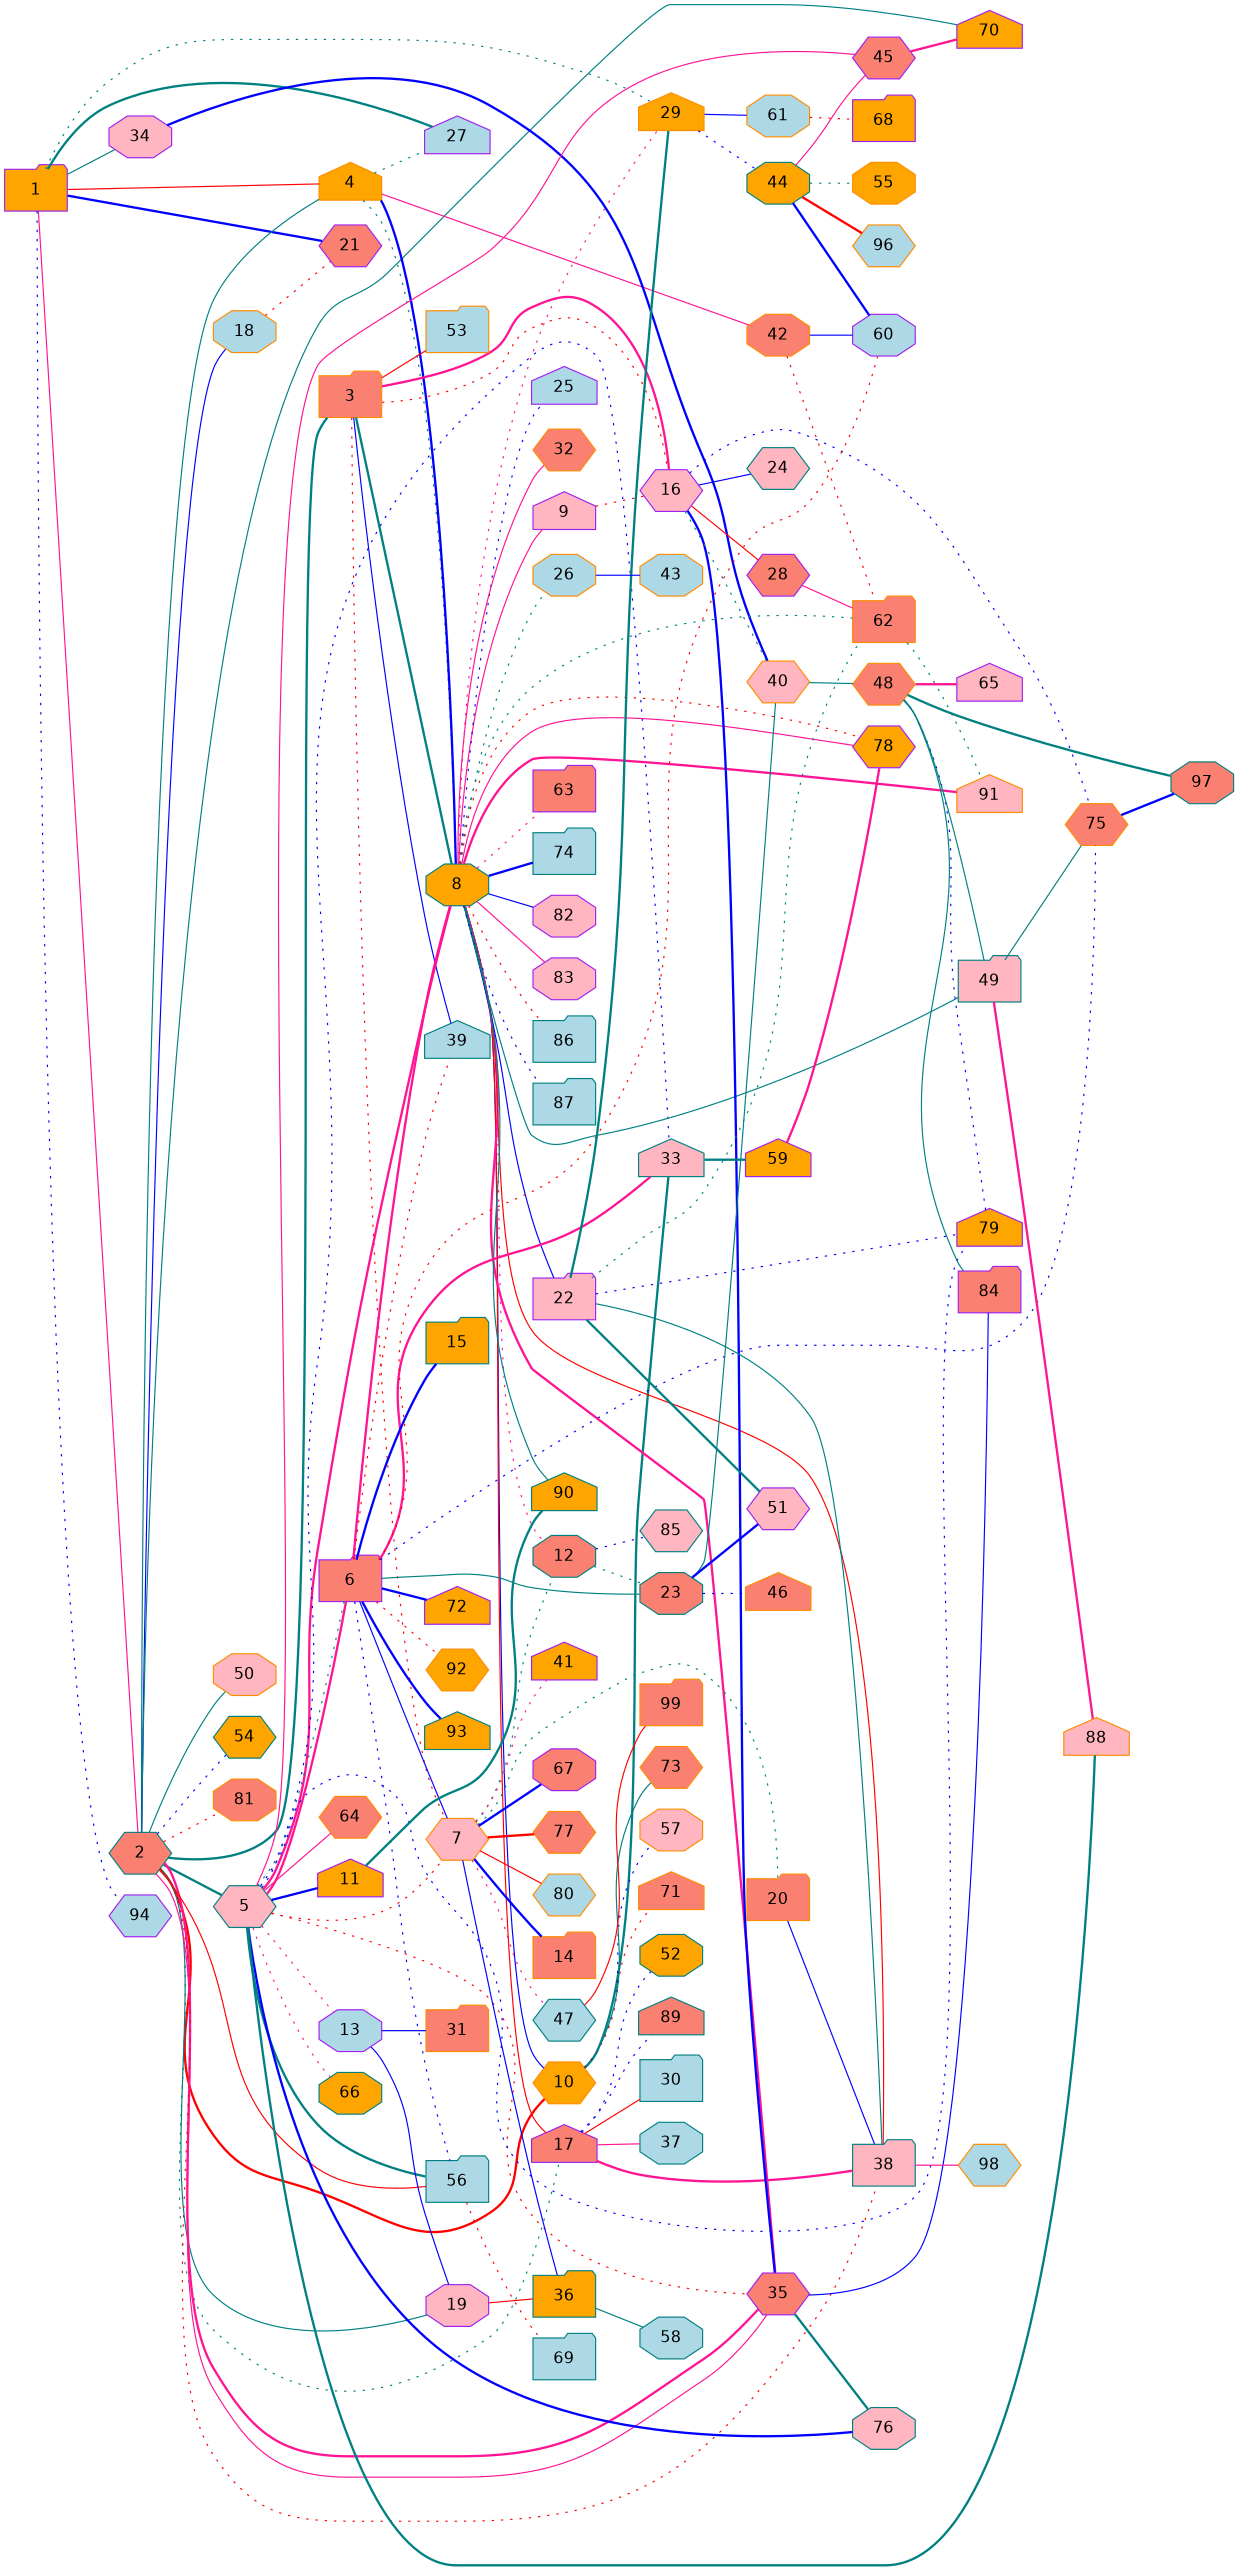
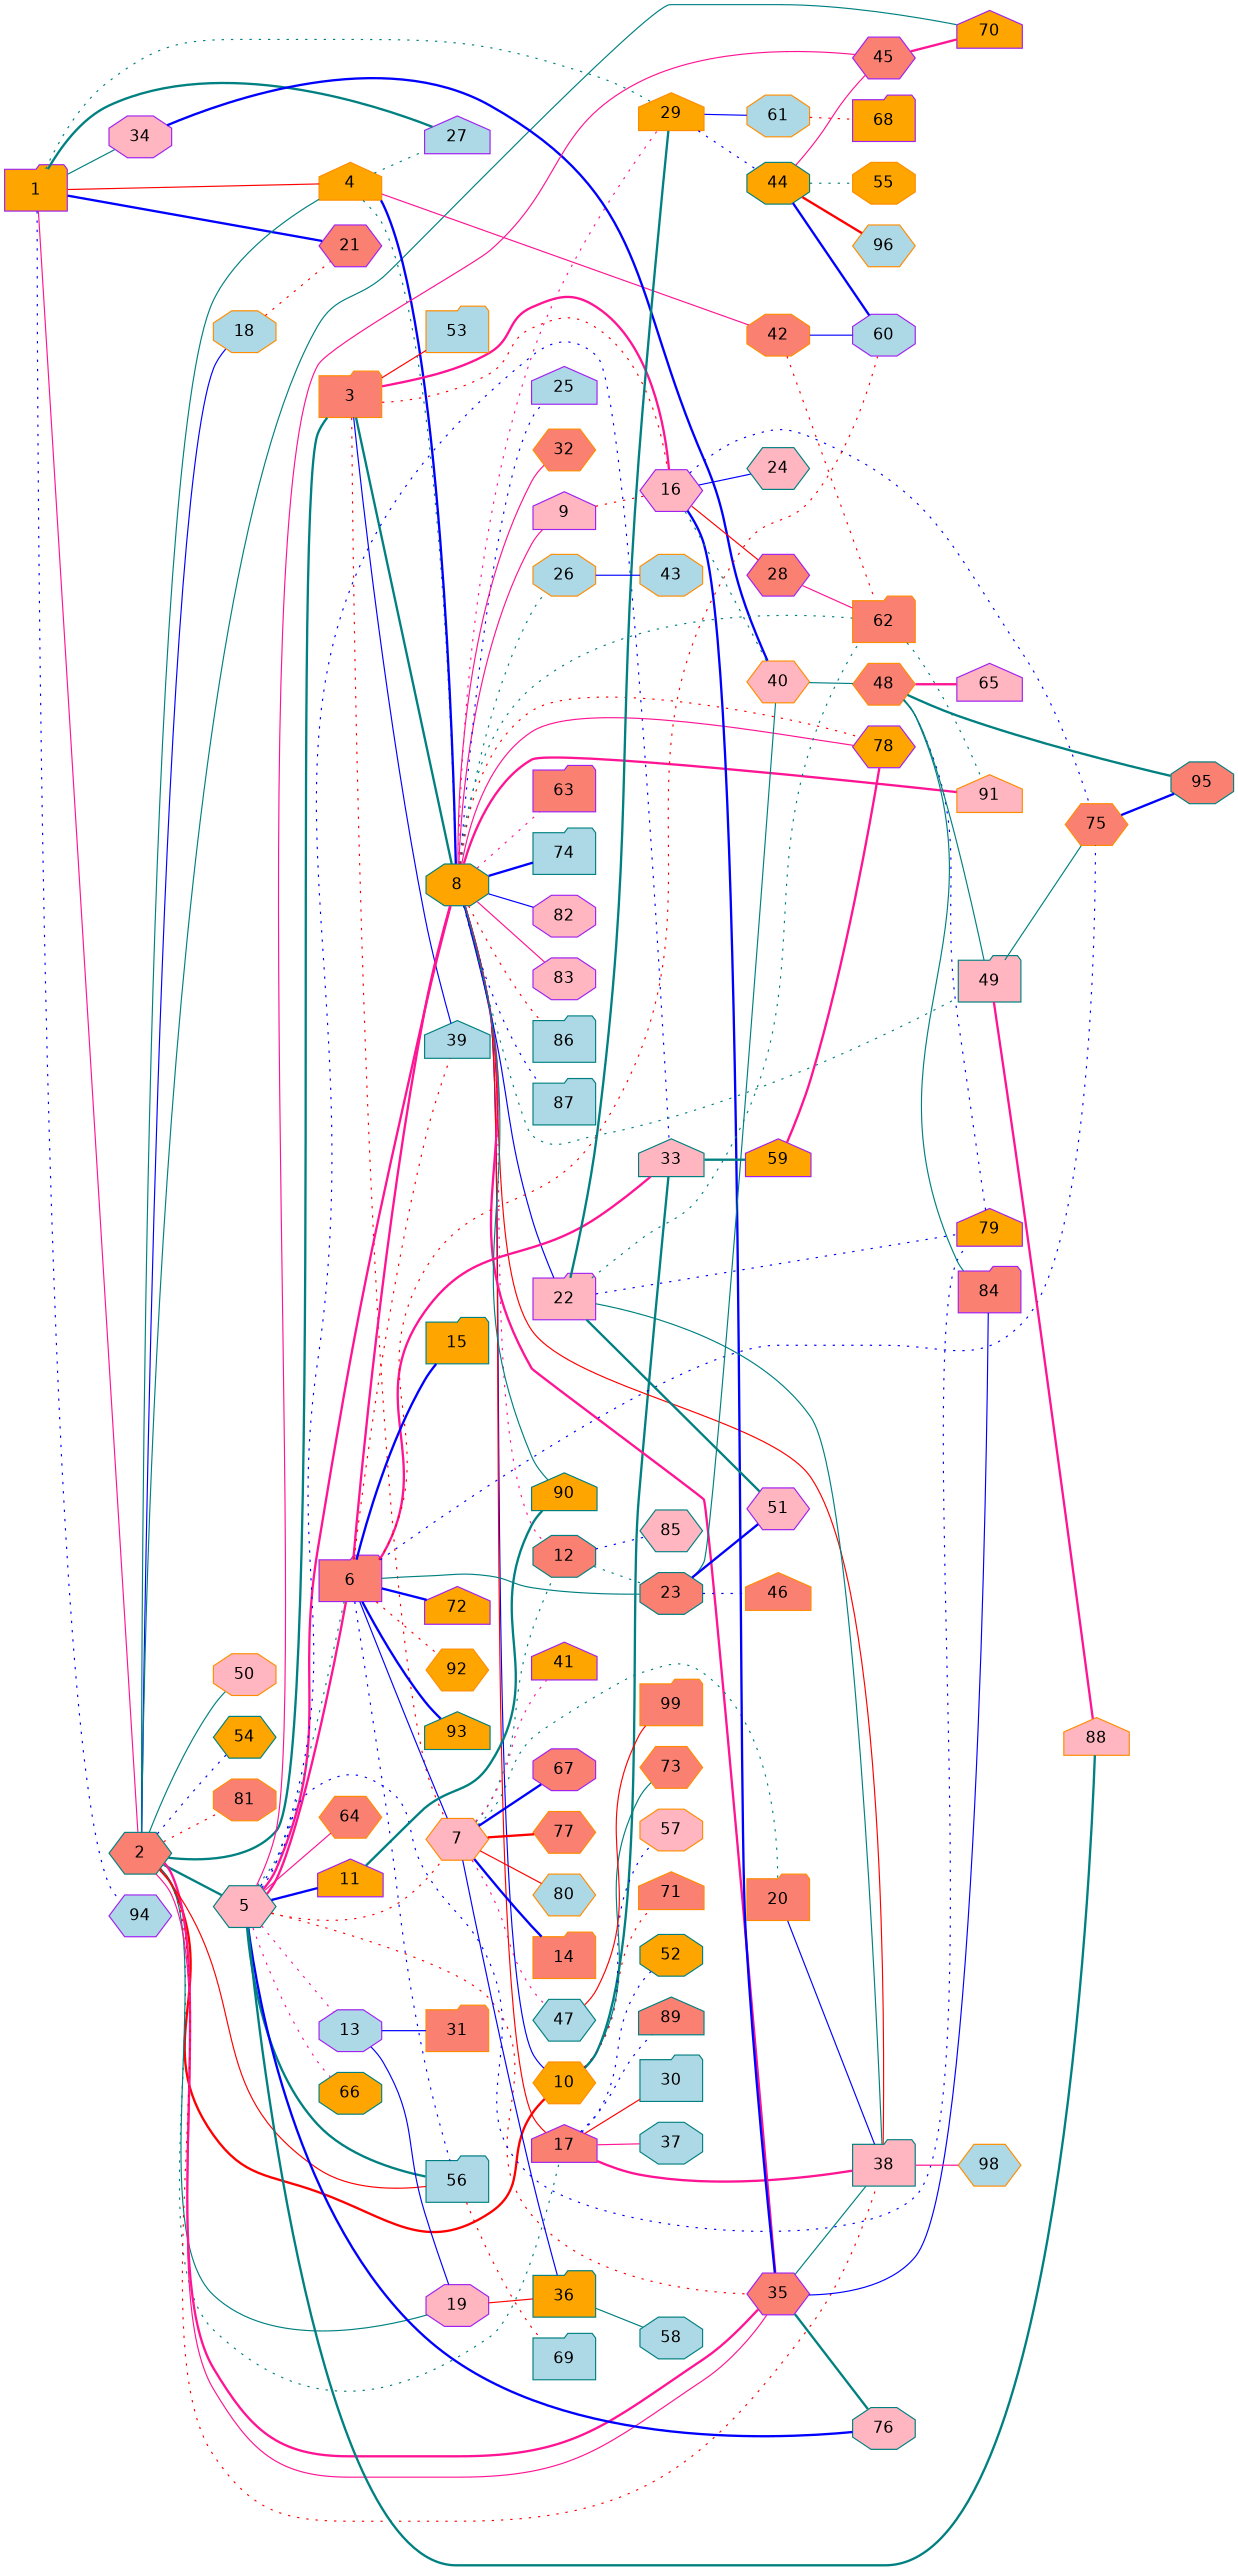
  graph {
    fontname="DejaVu Sans"
    rankdir=LR
    node [color=darkorange fillcolor=salmon fontname="DejaVu Sans" shape=hexagon style=filled]
    edge [color=blue fontname="DejaVu Sans" style=dotted]
    1 [color=purple fillcolor=orange shape=folder]
    2 [color=teal]
    4 [fillcolor=orange shape=house]
    21 [color=purple]
    27 [color=purple fillcolor=lightblue shape=house]
    29 [fillcolor=orange shape=house]
    34 [color=purple fillcolor=lightpink shape=octagon]
    94 [color=purple fillcolor=lightblue]
    3 [shape=folder]
    5 [color=teal fillcolor=lightpink]
    10 [fillcolor=orange]
    17 [color=purple shape=house]
    18 [fillcolor=lightblue shape=octagon]
    19 [color=purple fillcolor=lightpink shape=octagon]
    35 [color=purple]
    38 [color=teal fillcolor=lightpink shape=folder]
    50 [fillcolor=lightpink shape=octagon]
    54 [color=teal fillcolor=orange]
    56 [color=teal fillcolor=lightblue shape=folder]
    70 [color=purple fillcolor=orange shape=house]
    81 [shape=octagon]
    8 [color=teal fillcolor=orange shape=octagon]
    42 [shape=octagon]
    44 [color=teal fillcolor=orange shape=octagon]
    61 [fillcolor=lightblue shape=octagon]
    40 [fillcolor=lightpink]
    7 [fillcolor=lightpink]
    16 [color=purple fillcolor=lightpink]
    39 [color=teal fillcolor=lightblue shape=house]
    53 [fillcolor=lightblue shape=folder]
    6 [color=purple shape=folder]
    11 [color=purple fillcolor=orange shape=house]
    13 [color=purple fillcolor=lightblue shape=octagon]
    33 [color=teal fillcolor=lightpink shape=house]
    45 [color=purple]
    64
    66 [color=teal fillcolor=orange shape=octagon]
    76 [color=teal fillcolor=lightpink shape=octagon]
    79 [color=purple fillcolor=orange shape=house]
    88 [fillcolor=lightpink shape=house]
    57 [fillcolor=lightpink shape=octagon]
    71 [shape=house]
    73
    30 [color=teal fillcolor=lightblue shape=folder]
    37 [color=teal fillcolor=lightblue shape=octagon]
    52 [color=teal fillcolor=orange shape=octagon]
    89 [color=teal shape=house]
    36 [color=teal fillcolor=orange shape=folder]
    84 [color=purple shape=folder]
    98 [fillcolor=lightblue]
    69 [color=teal fillcolor=lightblue shape=folder]
    12 [color=teal shape=octagon]
    14 [shape=folder]
    20 [shape=folder]
    41 [color=purple fillcolor=orange shape=house]
    47 [color=teal fillcolor=lightblue]
    67 [color=purple shape=octagon]
    77
    80 [fillcolor=lightblue]
    9 [color=purple fillcolor=lightpink shape=house]
    22 [color=purple fillcolor=lightpink shape=folder]
    25 [color=purple fillcolor=lightblue shape=house]
    26 [fillcolor=lightblue shape=octagon]
    32
    49 [color=teal fillcolor=lightpink shape=folder]
    62 [shape=folder]
    63 [color=purple shape=folder]
    74 [color=teal fillcolor=lightblue shape=folder]
    78 [color=purple fillcolor=orange]
    82 [color=purple fillcolor=lightpink shape=octagon]
    83 [color=purple fillcolor=lightpink shape=octagon]
    86 [color=teal fillcolor=lightblue shape=folder]
    87 [color=teal fillcolor=lightblue shape=folder]
    90 [color=teal fillcolor=orange shape=house]
    91 [fillcolor=lightpink shape=house]
    75
    24 [color=teal fillcolor=lightpink]
    28 [color=purple]
    60 [color=purple fillcolor=lightblue shape=octagon]
    15 [color=teal fillcolor=orange shape=folder]
    23 [color=teal shape=octagon]
    72 [color=purple fillcolor=orange shape=house]
    92 [fillcolor=orange]
    93 [color=teal fillcolor=orange shape=house]
    31 [shape=folder]
    59 [color=purple fillcolor=orange shape=house]
    51 [color=purple fillcolor=lightpink]
    46 [shape=house]
-   97 [color=teal shape=octagon]
+   97 [color=teal shape=octagon label=95]
    85 [color=teal fillcolor=lightpink]
    58 [color=teal fillcolor=lightblue shape=octagon]
    n92 [label=99 shape=folder]
    43 [fillcolor=lightblue shape=octagon]
    48
    55 [fillcolor=orange shape=octagon]
    96 [fillcolor=lightblue]
    68 [color=purple fillcolor=orange shape=folder]
    65 [color=purple fillcolor=lightpink shape=house]
    1 -- 2 [color=deeppink style=solid]
    1 -- 4 [color=red style=solid]
    1 -- 21 [style=bold]
    1 -- 27 [color=teal style=bold]
    1 -- 29 [color=teal]
    1 -- 34 [color=teal style=solid]
    1 -- 94
    2 -- 4 [color=teal style=solid]
    2 -- 3 [color=teal style=bold]
    2 -- 5 [color=teal style=bold]
    2 -- 10 [color=red style=bold]
    2 -- 17 [color=teal]
    2 -- 18 [style=solid]
    2 -- 19 [color=teal style=solid]
    2 -- 35 [color=deeppink style=solid]
    2 -- 35 [color=deeppink style=bold]
    2 -- 38 [color=red]
    2 -- 50 [color=teal style=solid]
    2 -- 54
    2 -- 56 [color=red style=solid]
    2 -- 70 [color=teal style=solid]
    2 -- 81 [color=red]
    4 -- 27 [color=teal]
    4 -- 8 [color=teal]
    4 -- 8 [style=bold]
    4 -- 42 [color=deeppink style=solid]
    29 -- 44
    29 -- 61 [style=solid]
    34 -- 40 [style=bold]
    3 -- 8 [color=teal style=bold]
    3 -- 7 [color=red]
    3 -- 16 [color=red]
    3 -- 16 [color=deeppink style=bold]
    3 -- 39 [style=solid]
    3 -- 53 [color=red style=solid]
    5 -- 35 [color=red]
    5 -- 56 [color=teal style=bold]
    5 -- 8 [color=deeppink style=bold]
    5 -- 7 [color=red]
    5 -- 6 [color=deeppink style=bold]
    5 -- 6 [color=teal]
    5 -- 11 [style=bold]
    5 -- 13 [color=deeppink]
    5 -- 33
    5 -- 45 [color=deeppink style=solid]
    5 -- 64 [color=deeppink style=solid]
    5 -- 66 [color=deeppink]
    5 -- 76 [style=bold]
    5 -- 79
    5 -- 88 [color=teal style=bold]
    10 -- 33 [color=teal style=bold]
    10 -- 57
    10 -- 71 [color=red]
    10 -- 73 [color=teal style=solid]
    17 -- 38 [color=deeppink style=bold]
    17 -- 30 [color=red style=solid]
    17 -- 37 [color=deeppink style=solid]
    17 -- 52
    17 -- 89
    18 -- 21 [color=red]
    19 -- 36 [color=red style=solid]
+   35 -- 38 [color=teal style=solid]
    35 -- 76 [color=teal style=bold]
    35 -- 84 [style=solid]
    38 -- 98 [color=deeppink style=solid]
    56 -- 69 [color=red]
    8 -- 29 [color=deeppink]
    8 -- 10 [style=solid]
    8 -- 17 [color=red style=solid]
    8 -- 35 [color=deeppink style=bold]
    8 -- 38 [color=red style=solid]
    8 -- 12 [color=deeppink]
    8 -- 9 [color=deeppink style=solid]
    8 -- 22 [style=solid]
    8 -- 25
    8 -- 26 [color=teal]
    8 -- 32 [color=deeppink style=solid]
-   8 -- 49 [color=teal style=solid]
+   8 -- 49 [color=teal]
    8 -- 62 [color=teal]
    8 -- 63 [color=deeppink]
    8 -- 74 [style=bold]
    8 -- 78 [color=deeppink style=solid]
    8 -- 78 [color=red]
    8 -- 82 [style=solid]
    8 -- 83 [color=deeppink style=solid]
    8 -- 86 [color=red]
    8 -- 87
    8 -- 90 [color=teal style=solid]
    8 -- 91 [color=deeppink style=bold]
    42 -- 62 [color=red]
    42 -- 60 [style=solid]
    44 -- 45 [color=deeppink style=solid]
    44 -- 60 [style=bold]
    44 -- 55 [color=teal]
    44 -- 96 [color=red style=bold]
    61 -- 68 [color=red]
    40 -- 48 [color=teal style=solid]
    7 -- 36 [style=solid]
    7 -- 12 [color=teal]
    7 -- 14 [style=bold]
    7 -- 20 [color=teal]
    7 -- 41 [color=deeppink]
    7 -- 47 [color=deeppink]
    7 -- 67 [style=bold]
    7 -- 77 [color=red style=bold]
    7 -- 80 [color=red style=solid]
    16 -- 35 [style=bold]
    16 -- 40 [color=teal]
    16 -- 75
    16 -- 24 [style=solid]
    16 -- 28 [color=red style=solid]
    6 -- 56
    6 -- 8 [color=deeppink style=bold]
    6 -- 7 [style=solid]
    6 -- 39 [color=red]
    6 -- 33 [color=deeppink style=bold]
    6 -- 75
    6 -- 60 [color=red]
    6 -- 15 [style=bold]
    6 -- 23 [color=teal style=solid]
    6 -- 72 [style=bold]
    6 -- 92 [color=red]
    6 -- 93 [style=bold]
    11 -- 90 [color=teal style=bold]
    13 -- 19 [style=solid]
    13 -- 31 [style=solid]
    33 -- 59 [color=teal style=bold]
    45 -- 70 [color=deeppink style=bold]
    36 -- 58 [color=teal style=solid]
    12 -- 23 [color=teal]
    12 -- 85
    20 -- 38 [style=solid]
    47 -- n92 [color=red style=solid]
    9 -- 16 [color=red]
    22 -- 29 [color=teal style=bold]
    22 -- 38 [color=teal style=solid]
    22 -- 79
    22 -- 62 [color=teal]
    22 -- 51 [color=teal style=bold]
    26 -- 43 [style=solid]
    49 -- 88 [color=deeppink style=bold]
    49 -- 75 [color=teal style=solid]
    62 -- 91 [color=teal]
    75 -- 97 [style=bold]
    28 -- 62 [color=deeppink style=solid]
    23 -- 40 [color=teal style=solid]
    23 -- 51 [style=bold]
    23 -- 46
    59 -- 78 [color=deeppink style=bold]
    48 -- 79
    48 -- 84 [color=teal style=solid]
    48 -- 49 [color=teal style=solid]
    48 -- 97 [color=teal style=bold]
    48 -- 65 [color=deeppink style=bold]
  }
